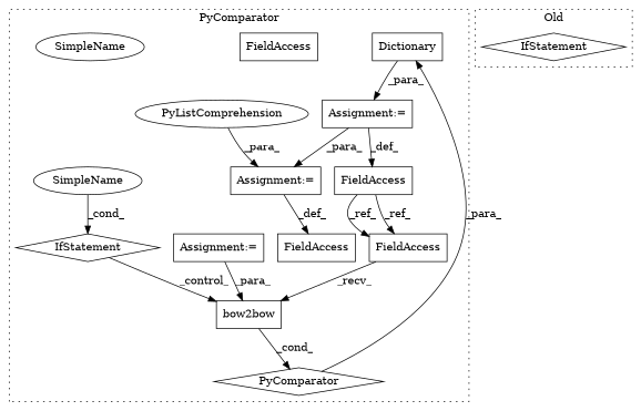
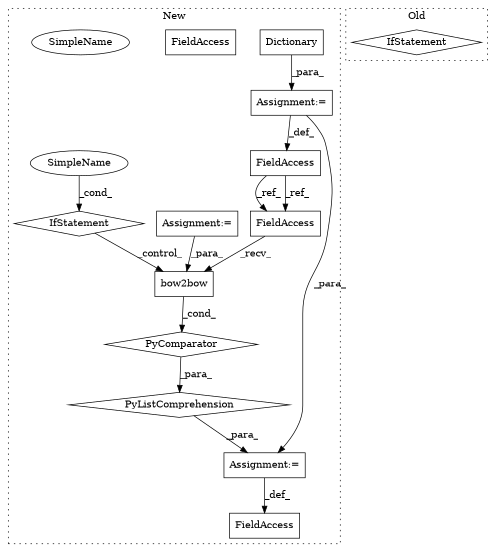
  digraph {
    node [a=22 l=30 s=6305 shape=box]
    n1 [a=32 l="20,-3" label=Dictionary s="6143,6278"]
-   n2 [a=109 l=142 label=PyListComprehension shape=ellipse]
+   n2 [a=109 l=142 label=PyListComprehension shape=diamond]
    n3 [a=113 label=PyComparator s=6409 shape=diamond]
    n4 [a=32 l="8,1" label=bow2bow s="6321,6333"]
    n5 [l=15 label=FieldAccess]
    n6 [a=25 label=IfStatement s=6409 shape=diamond]
    n7 [a=42 l=5 label=SimpleName s=6434 shape=ellipse]
    n8 [l=10 label=FieldAccess s=6631]
    n9 [l=15 label=FieldAccess s=6127]
    n10 [a=7 l=1 label="Assignment:=" s=6641]
    n11 [a=7 l=1 label="Assignment:=" s=6142]
    n12 [a=7 label="Assignment:=" s=6409]
    n13 [a=42 l=5 label=SimpleName s=6434 shape=ellipse]
    n14 [l=15 label=FieldAccess]
    n15 [a=25 l=25 label=IfStatement s=8893 shape=diamond]
    subgraph cluster_1 {
-     label=PyComparator
+     label=New
      style=dotted
      n1
      n2
      n3
      n4
      n5
      n6
      n7
      n8
      n9
      n10
      n11
      n12
      n13
      n14
    }
    subgraph cluster_2 {
      label=Old
      style=dotted
      n15
    }
    n1 -> n11 [label=_para_]
    n2 -> n10 [label=_para_]
-   n3 -> n1 [label=_para_]
+   n3 -> n2 [label=_para_]
    n4 -> n3 [label=_cond_]
    n6 -> n4 [label=_control_]
    n9 -> n14 [label=_ref_]
    n9 -> n14 [label=_ref_]
    n10 -> n8 [label=_def_]
    n11 -> n9 [label=_def_]
    n11 -> n10 [label=_para_]
    n12 -> n4 [label=_para_]
    n13 -> n6 [label=_cond_]
    n14 -> n4 [label=_recv_]
  }
